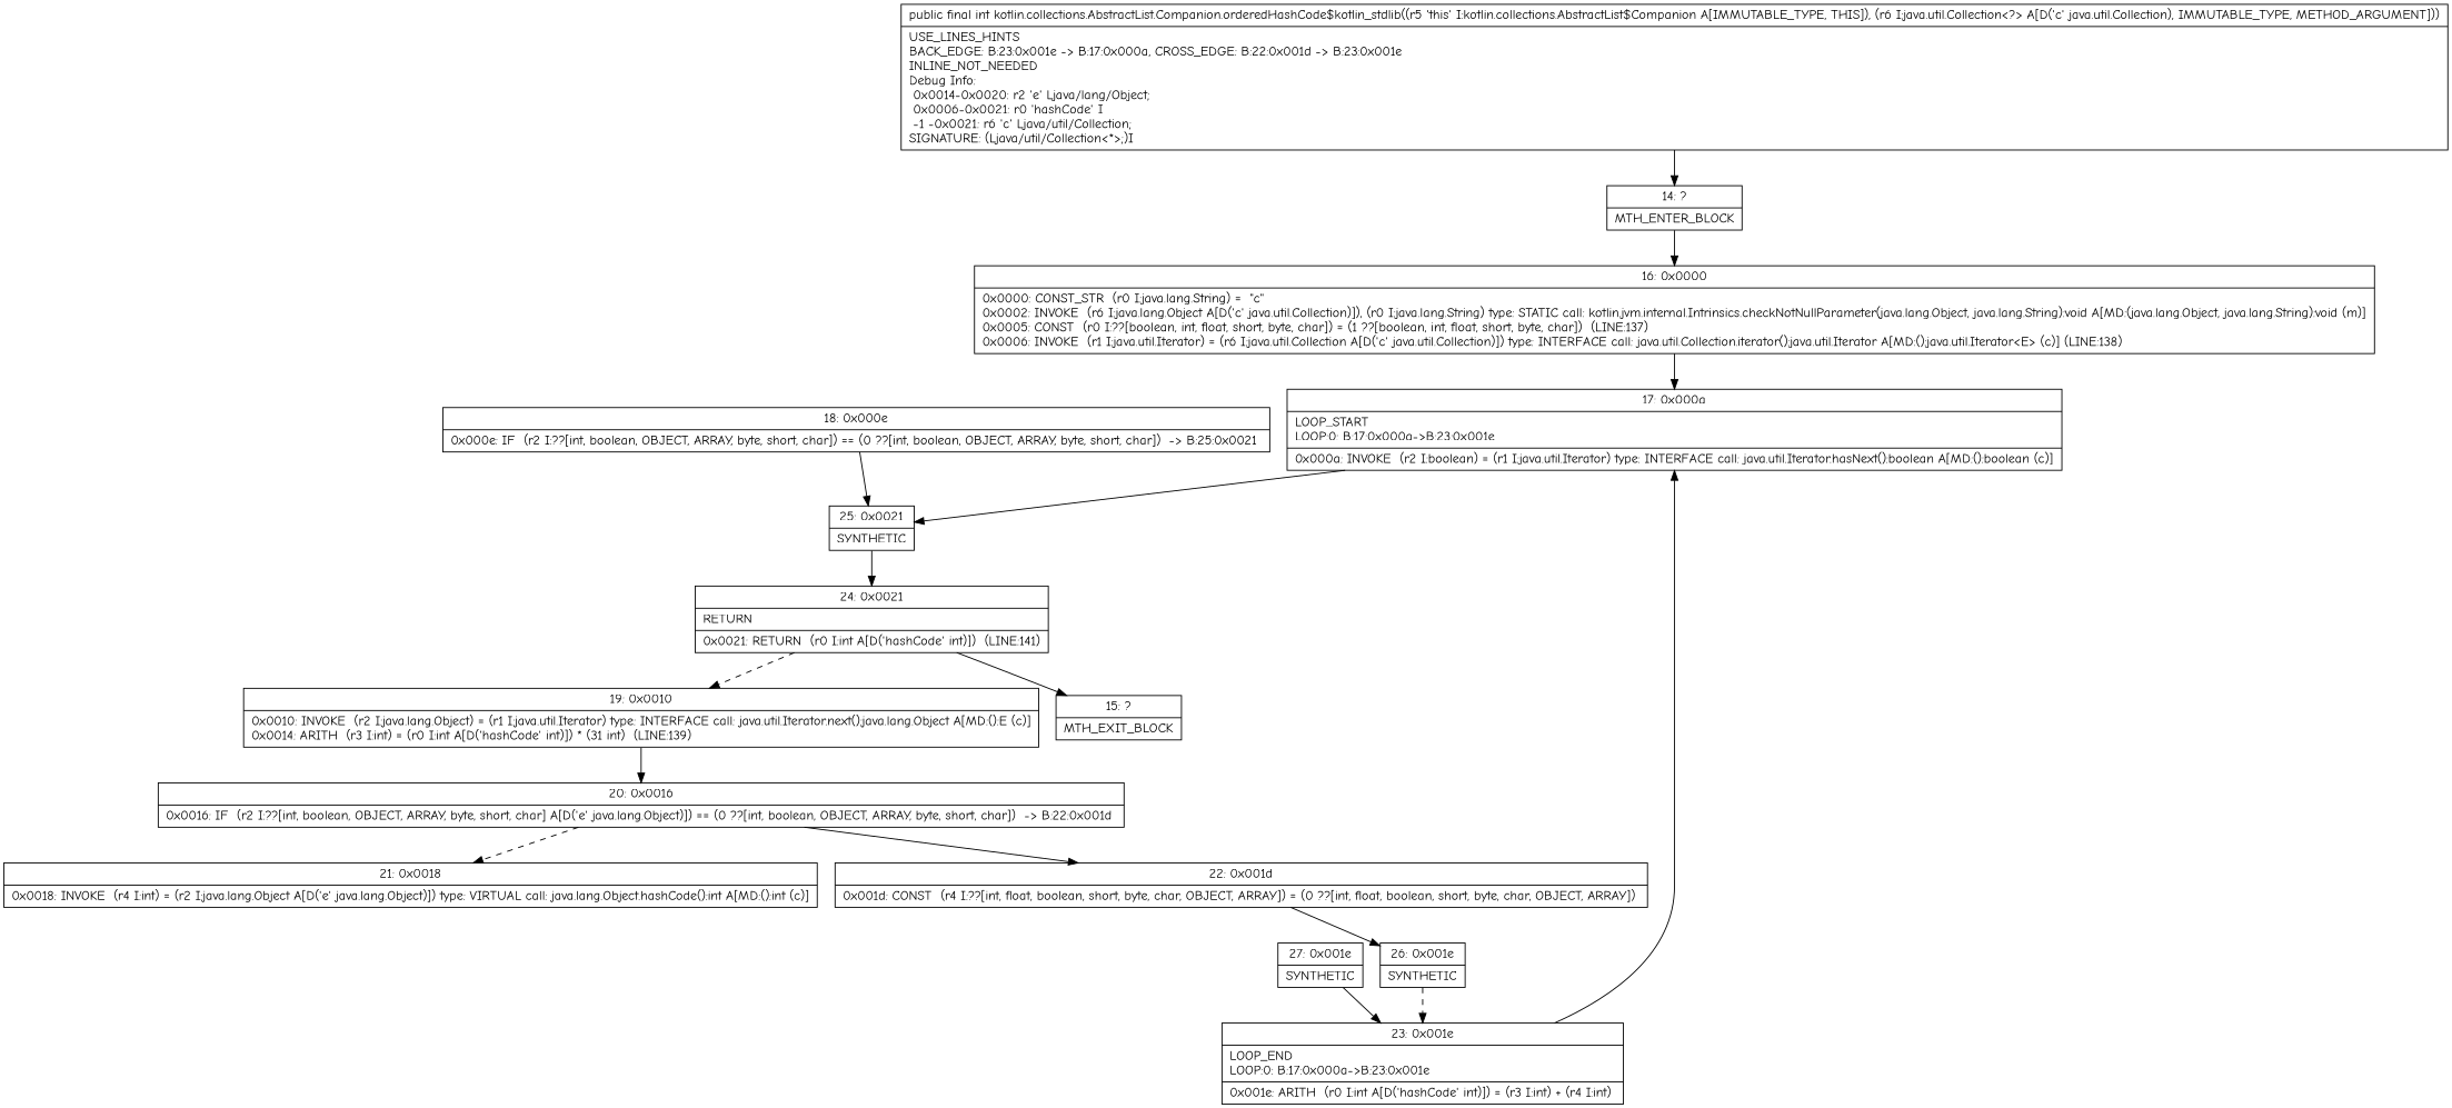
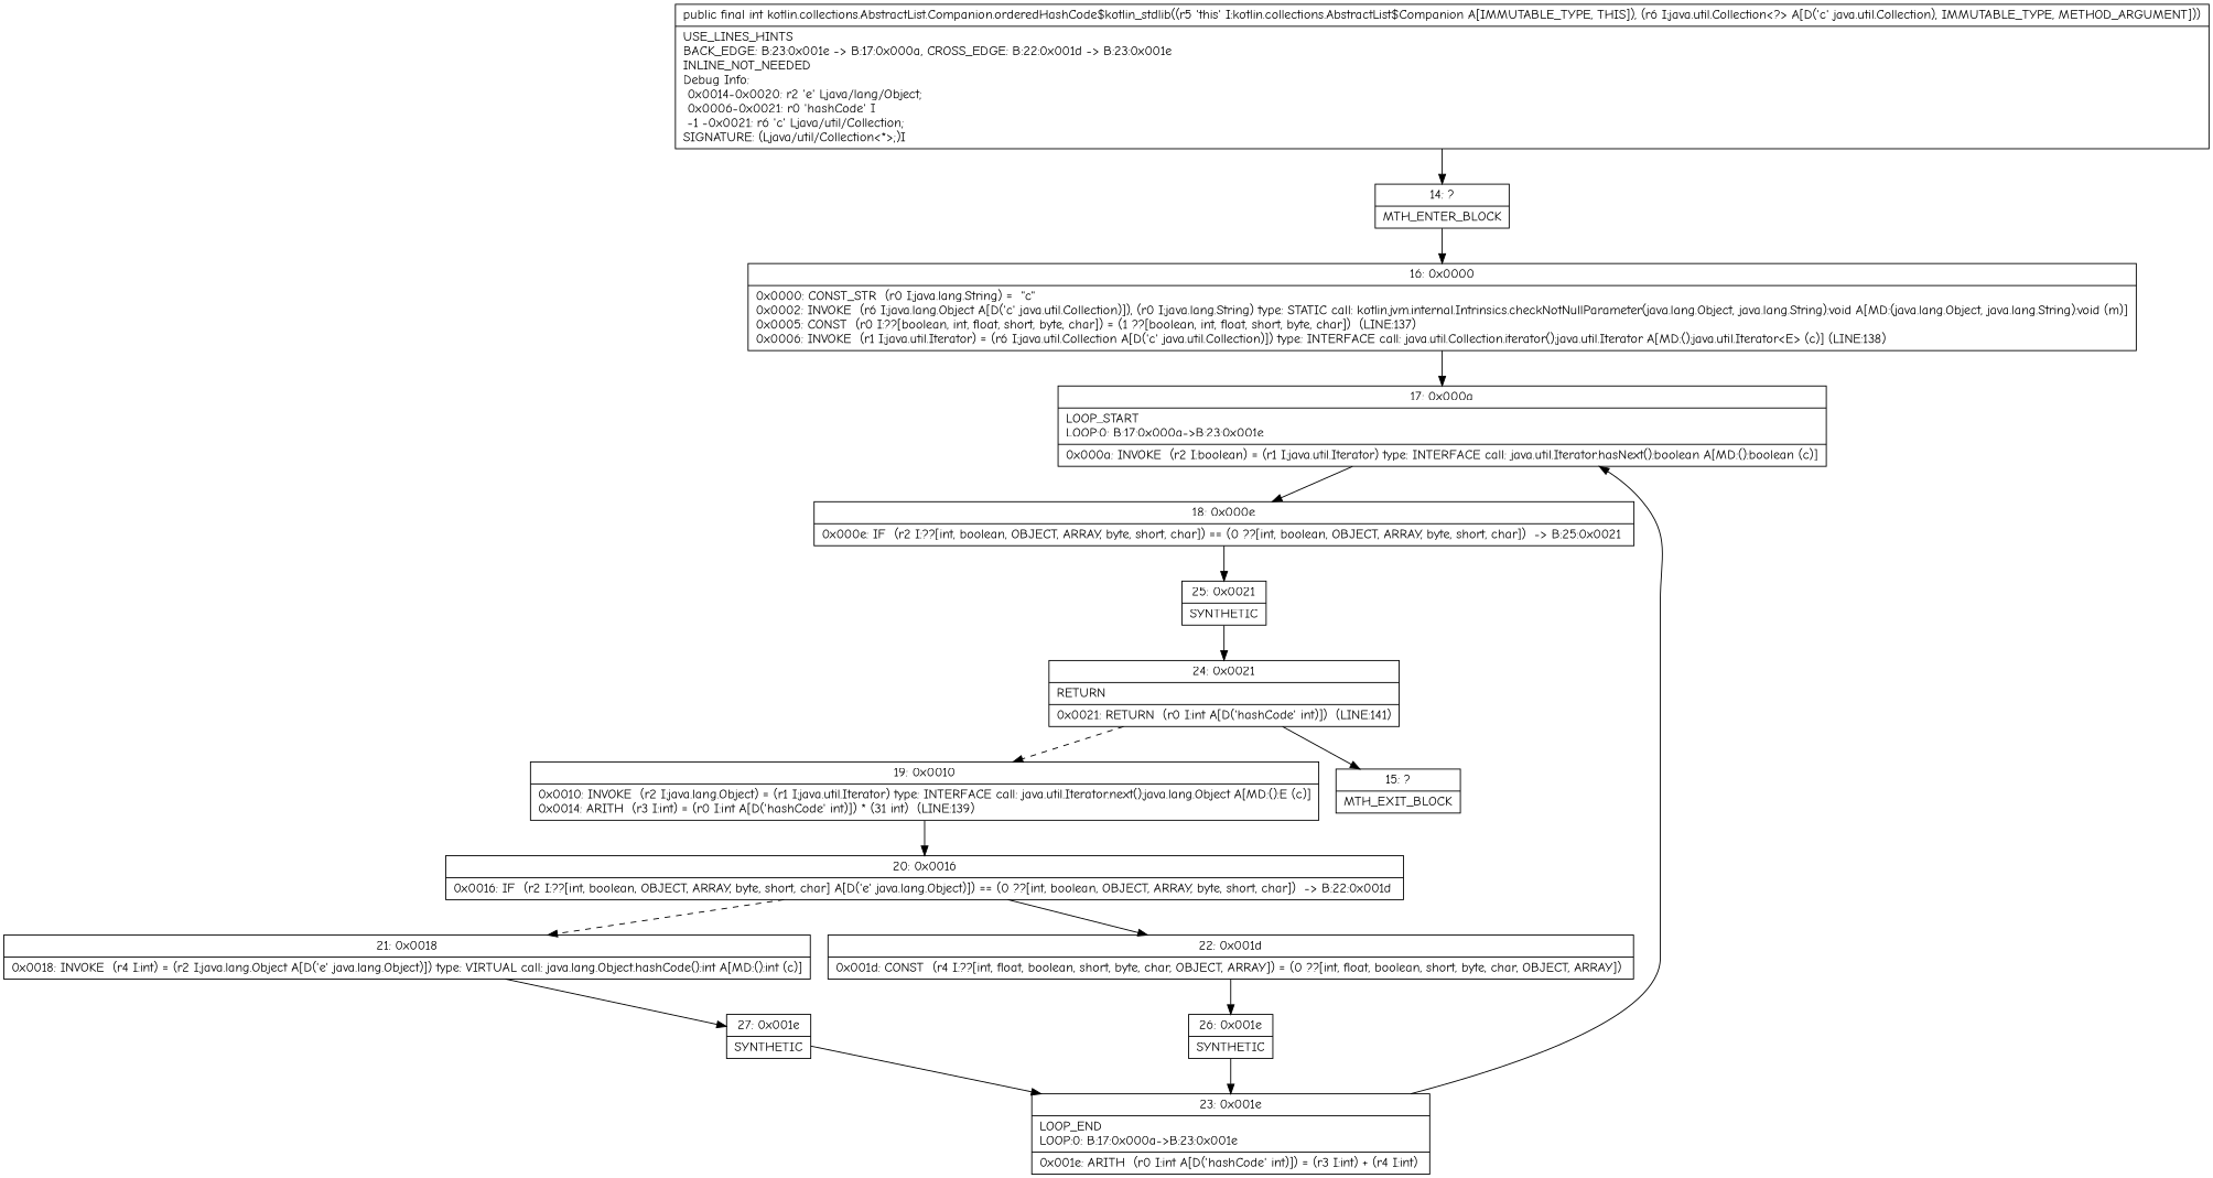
  digraph {
    fontname="Comic Neue"
    node [fontname="Comic Neue" shape=record]
    edge [fontname="Comic Neue"]
    n1 [label="{14\:\ ?|MTH_ENTER_BLOCK\l}"]
    n2 [label="{16\:\ 0x0000|0x0000: CONST_STR  (r0 I:java.lang.String) =  \"c\" \l0x0002: INVOKE  (r6 I:java.lang.Object A[D('c' java.util.Collection)]), (r0 I:java.lang.String) type: STATIC call: kotlin.jvm.internal.Intrinsics.checkNotNullParameter(java.lang.Object, java.lang.String):void A[MD:(java.lang.Object, java.lang.String):void (m)]\l0x0005: CONST  (r0 I:??[boolean, int, float, short, byte, char]) = (1 ??[boolean, int, float, short, byte, char])  (LINE:137)\l0x0006: INVOKE  (r1 I:java.util.Iterator) = (r6 I:java.util.Collection A[D('c' java.util.Collection)]) type: INTERFACE call: java.util.Collection.iterator():java.util.Iterator A[MD:():java.util.Iterator\<E\> (c)] (LINE:138)\l}"]
    n3 [label="{17\:\ 0x000a|LOOP_START\lLOOP:0: B:17:0x000a\-\>B:23:0x001e\l|0x000a: INVOKE  (r2 I:boolean) = (r1 I:java.util.Iterator) type: INTERFACE call: java.util.Iterator.hasNext():boolean A[MD:():boolean (c)]\l}"]
    n4 [label="{18\:\ 0x000e|0x000e: IF  (r2 I:??[int, boolean, OBJECT, ARRAY, byte, short, char]) == (0 ??[int, boolean, OBJECT, ARRAY, byte, short, char])  \-\> B:25:0x0021 \l}"]
    n5 [label="{25\:\ 0x0021|SYNTHETIC\l}"]
    n6 [label="{19\:\ 0x0010|0x0010: INVOKE  (r2 I:java.lang.Object) = (r1 I:java.util.Iterator) type: INTERFACE call: java.util.Iterator.next():java.lang.Object A[MD:():E (c)]\l0x0014: ARITH  (r3 I:int) = (r0 I:int A[D('hashCode' int)]) * (31 int)  (LINE:139)\l}"]
    n7 [label="{20\:\ 0x0016|0x0016: IF  (r2 I:??[int, boolean, OBJECT, ARRAY, byte, short, char] A[D('e' java.lang.Object)]) == (0 ??[int, boolean, OBJECT, ARRAY, byte, short, char])  \-\> B:22:0x001d \l}"]
    n8 [label="{24\:\ 0x0021|RETURN\l|0x0021: RETURN  (r0 I:int A[D('hashCode' int)])  (LINE:141)\l}"]
    n9 [label="{21\:\ 0x0018|0x0018: INVOKE  (r4 I:int) = (r2 I:java.lang.Object A[D('e' java.lang.Object)]) type: VIRTUAL call: java.lang.Object.hashCode():int A[MD:():int (c)]\l}"]
    n10 [label="{22\:\ 0x001d|0x001d: CONST  (r4 I:??[int, float, boolean, short, byte, char, OBJECT, ARRAY]) = (0 ??[int, float, boolean, short, byte, char, OBJECT, ARRAY]) \l}"]
    n11 [label="{27\:\ 0x001e|SYNTHETIC\l}"]
    n12 [label="{26\:\ 0x001e|SYNTHETIC\l}"]
    n13 [label="{23\:\ 0x001e|LOOP_END\lLOOP:0: B:17:0x000a\-\>B:23:0x001e\l|0x001e: ARITH  (r0 I:int A[D('hashCode' int)]) = (r3 I:int) + (r4 I:int) \l}"]
    n14 [label="{15\:\ ?|MTH_EXIT_BLOCK\l}"]
    n15 [label="{public final int kotlin.collections.AbstractList.Companion.orderedHashCode$kotlin_stdlib((r5 'this' I:kotlin.collections.AbstractList$Companion A[IMMUTABLE_TYPE, THIS]), (r6 I:java.util.Collection\<?\> A[D('c' java.util.Collection), IMMUTABLE_TYPE, METHOD_ARGUMENT]))  | USE_LINES_HINTS\lBACK_EDGE: B:23:0x001e \-\> B:17:0x000a, CROSS_EDGE: B:22:0x001d \-\> B:23:0x001e\lINLINE_NOT_NEEDED\lDebug Info:\l  0x0014\-0x0020: r2 'e' Ljava\/lang\/Object;\l  0x0006\-0x0021: r0 'hashCode' I\l  \-1 \-0x0021: r6 'c' Ljava\/util\/Collection;\lSIGNATURE: (Ljava\/util\/Collection\<*\>;)I\l}"]
    n1 -> n2
    n2 -> n3
-   n3 -> n5
+   n3 -> n4
    n4 -> n5
    n5 -> n8
    n6 -> n7
    n7 -> n9 [style=dashed]
    n7 -> n10
    n8 -> n6 [style=dashed]
    n8 -> n14
+   n9 -> n11
    n10 -> n12
    n11 -> n13
-   n12 -> n13 [style=dashed]
+   n12 -> n13
    n13 -> n3
    n15 -> n1
  }
